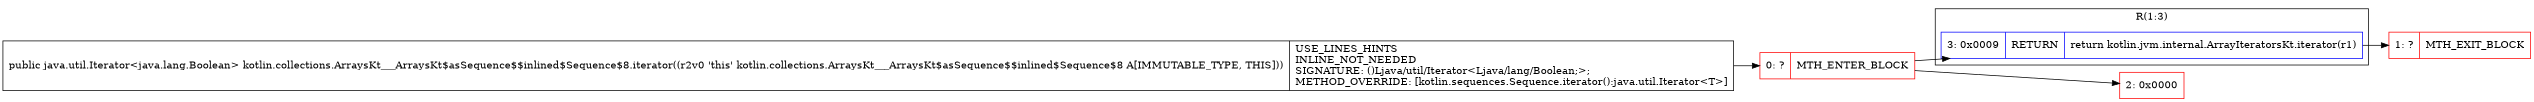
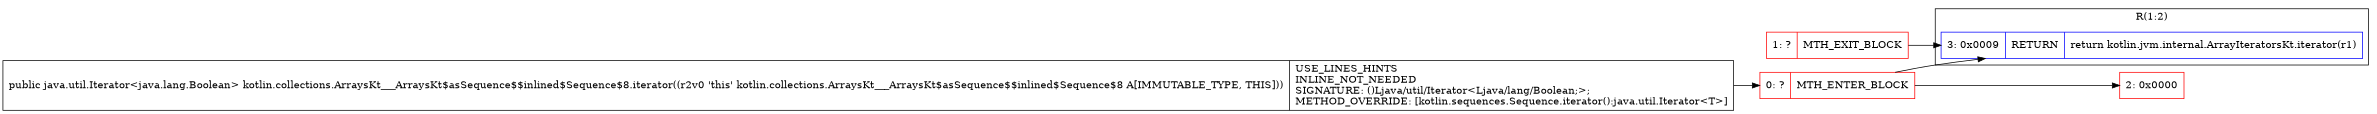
  digraph {
    rankdir=LR
    node [color=red shape=record]
    n1 [color=blue label="{3\:\ 0x0009|RETURN\l|return kotlin.jvm.internal.ArrayIteratorsKt.iterator(r1)\l}"]
    n2 [label="{1\:\ ?|MTH_EXIT_BLOCK\l}"]
    n3 [label="{0\:\ ?|MTH_ENTER_BLOCK\l}"]
    n4 [label="{2\:\ 0x0000}"]
    n5 [label="{public java.util.Iterator\<java.lang.Boolean\> kotlin.collections.ArraysKt___ArraysKt$asSequence$$inlined$Sequence$8.iterator((r2v0 'this' kotlin.collections.ArraysKt___ArraysKt$asSequence$$inlined$Sequence$8 A[IMMUTABLE_TYPE, THIS]))  | USE_LINES_HINTS\lINLINE_NOT_NEEDED\lSIGNATURE: ()Ljava\/util\/Iterator\<Ljava\/lang\/Boolean;\>;\lMETHOD_OVERRIDE: [kotlin.sequences.Sequence.iterator():java.util.Iterator\<T\>]\l}" color=""]
    subgraph cluster_1 {
-     label="R(1:3)"
+     label="R(1:2)"
      n1
    }
-   n1 -> n2
+   n2 -> n1
    n3 -> n1
    n3 -> n4
    n5 -> n3
  }
